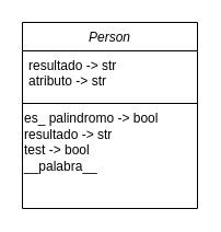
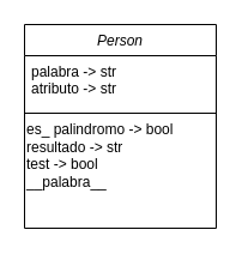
  <mxCell id="0" />
  <mxCell id="1" parent="0" />
  <mxCell id="2" value="Person" style="swimlane;fontStyle=2;align=center;verticalAlign=top;childLayout=stackLayout;horizontal=1;startSize=26;horizontalStack=0;resizeParent=1;resizeLast=0;collapsible=1;marginBottom=0;rounded=0;shadow=0;strokeWidth=1;" vertex="1" parent="1"><mxGeometry x="20" y="20" width="160" height="170" as="geometry"><mxRectangle x="230" y="140" width="160" height="26" as="alternateBounds" /></mxGeometry></mxCell>
- <mxCell id="3" value="resultado -&gt; str&#10;atributo -&gt; str" style="text;align=left;verticalAlign=top;spacingLeft=4;spacingRight=4;overflow=hidden;rotatable=0;points=[[0,0.5],[1,0.5]];portConstraint=eastwest;" vertex="1" parent="2"><mxGeometry y="26" width="160" height="44" as="geometry" /></mxCell>
+ <mxCell id="3" value="palabra -&gt; str&#10;atributo -&gt; str" style="text;align=left;verticalAlign=top;spacingLeft=4;spacingRight=4;overflow=hidden;rotatable=0;points=[[0,0.5],[1,0.5]];portConstraint=eastwest;" vertex="1" parent="2"><mxGeometry y="26" width="160" height="44" as="geometry" /></mxCell>
  <mxCell id="4" value="" style="line;html=1;strokeWidth=1;align=left;verticalAlign=middle;spacingTop=-1;spacingLeft=3;spacingRight=3;rotatable=0;labelPosition=right;points=[];portConstraint=eastwest;" vertex="1" parent="2"><mxGeometry y="70" width="160" height="8" as="geometry" /></mxCell>
  <mxCell id="5" value="es_ palindromo -&amp;gt; bool&lt;div&gt;&lt;div&gt;resultado -&amp;gt; str&lt;/div&gt;&lt;div&gt;test -&amp;gt; bool&lt;/div&gt;&lt;div&gt;__palabra__&lt;/div&gt;&lt;div&gt;&lt;br&gt;&lt;/div&gt;&lt;div&gt;&lt;br&gt;&lt;/div&gt;&lt;/div&gt;" style="text;html=1;align=left;verticalAlign=middle;whiteSpace=wrap;rounded=0;" vertex="1" parent="2"><mxGeometry y="78" width="160" height="92" as="geometry" /></mxCell>
